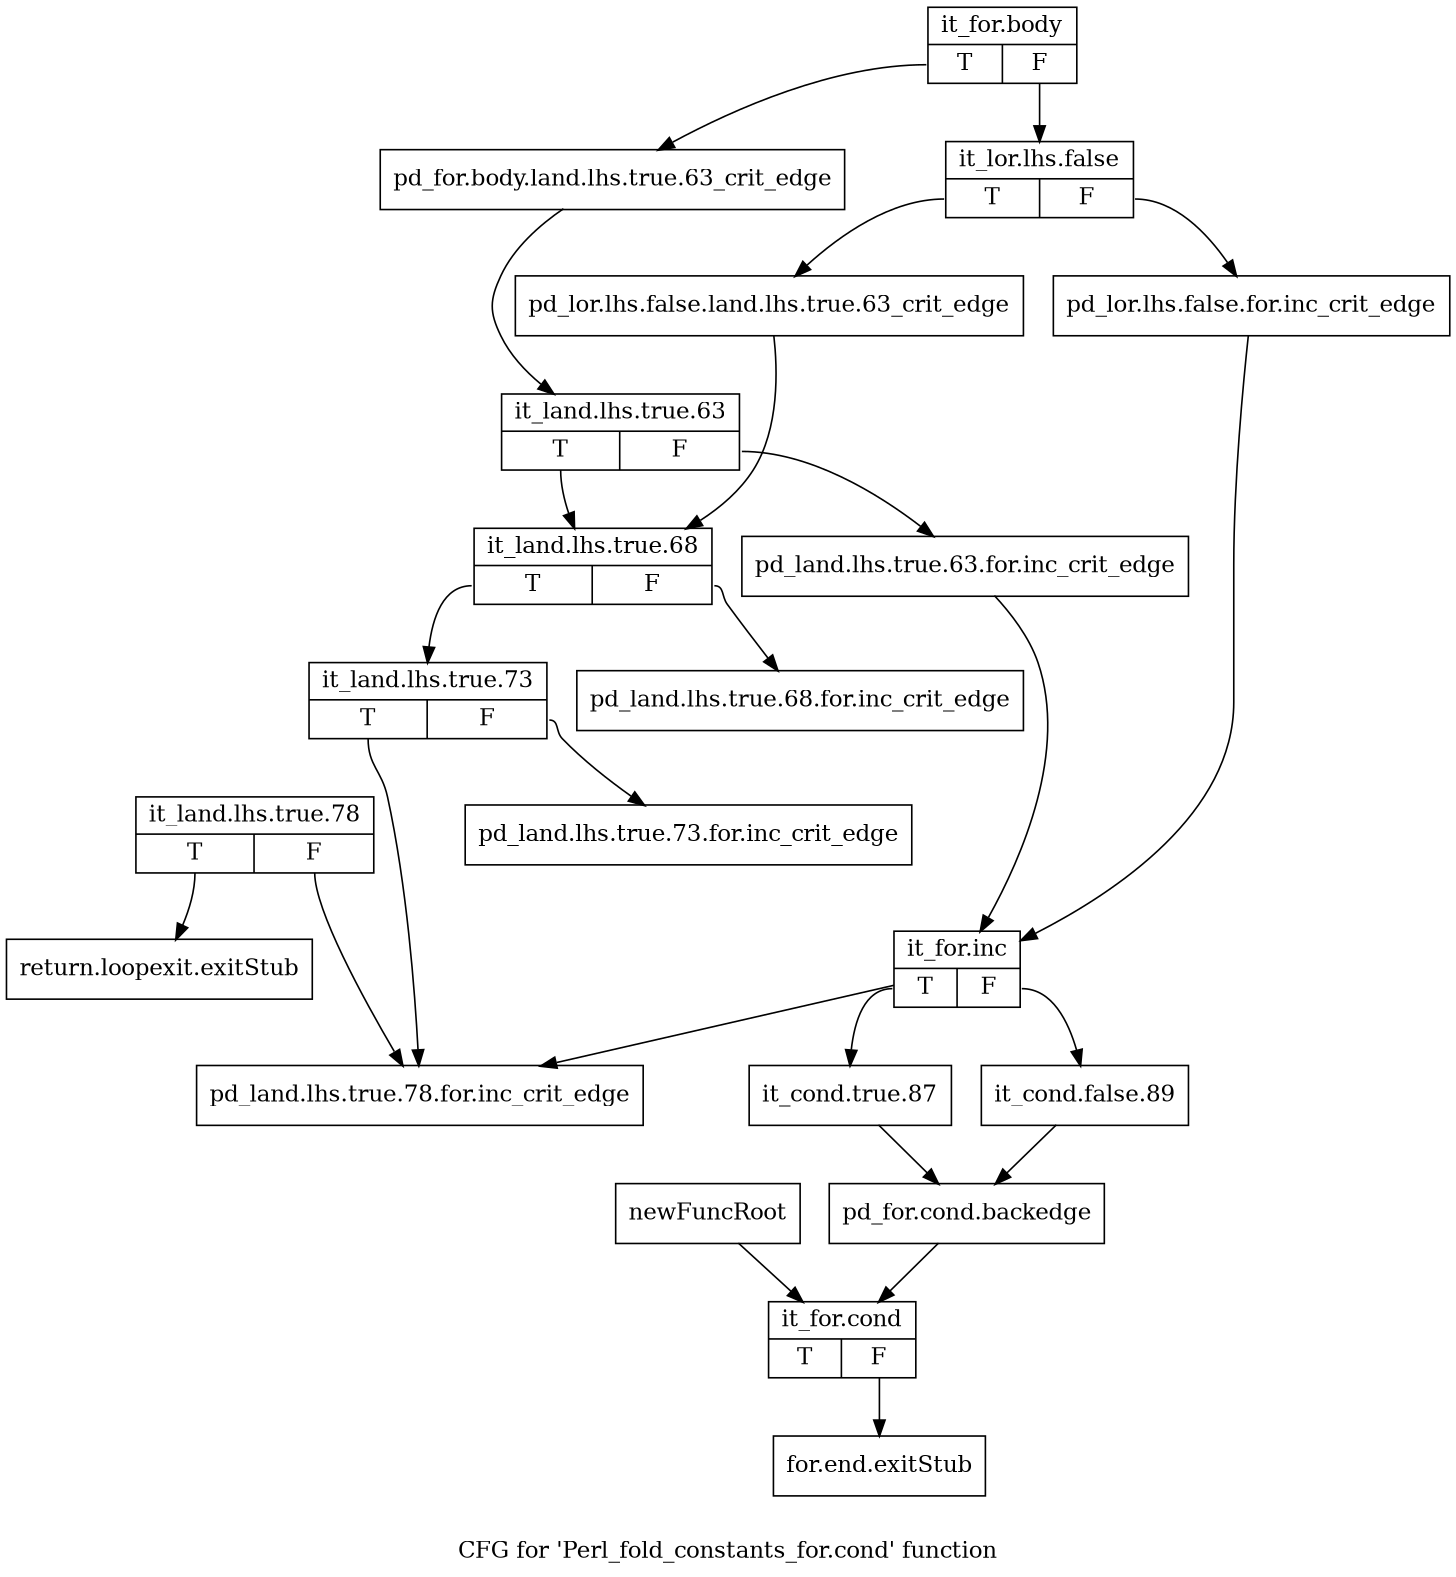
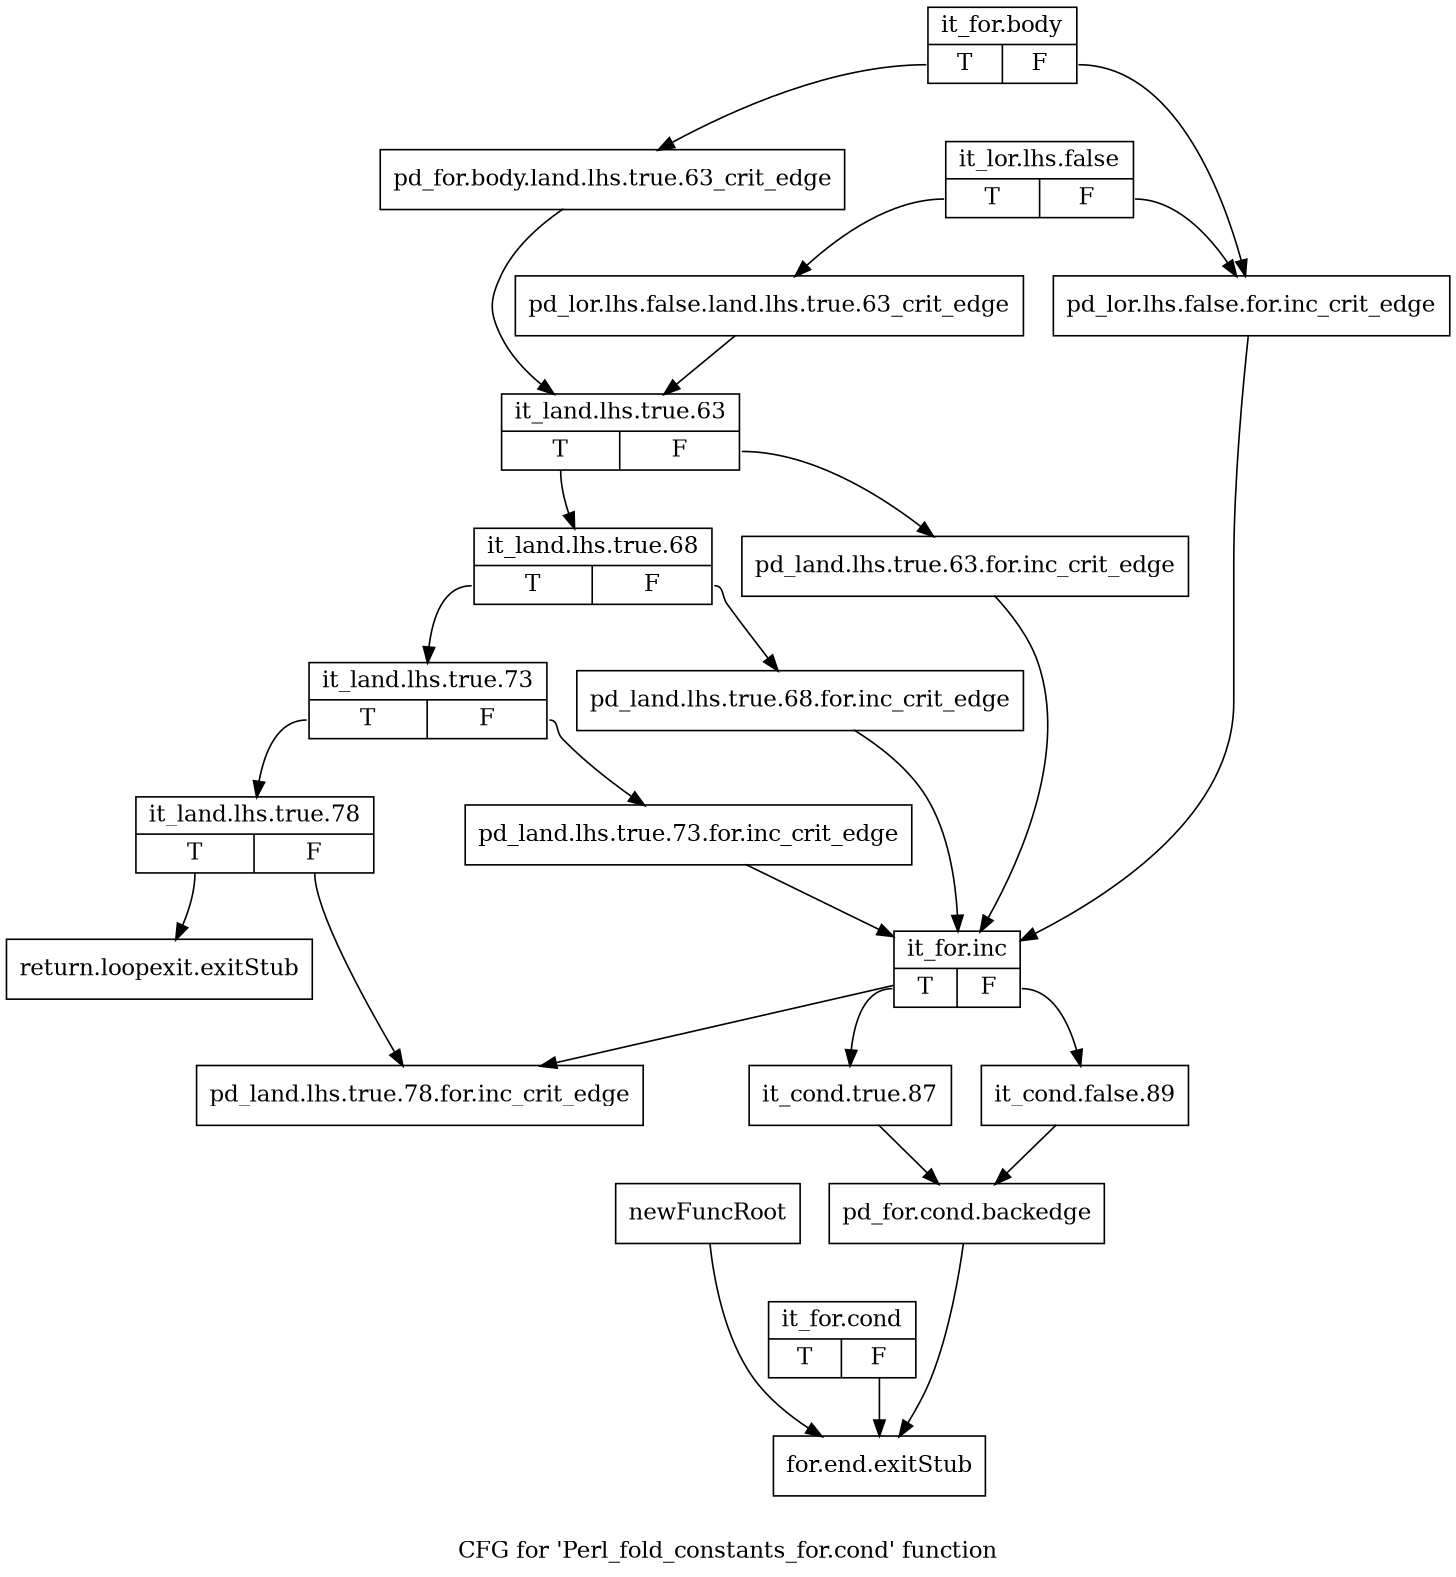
  digraph {
    label="CFG for 'Perl_fold_constants_for.cond' function"
    node [shape=record]
    n1 [label="{newFuncRoot}"]
    n2 [label="{it_for.cond|{<s0>T|<s1>F}}"]
    n3 [label="{for.end.exitStub}"]
    n4 [label="{it_for.body|{<s0>T|<s1>F}}"]
    n5 [label="{pd_for.body.land.lhs.true.63_crit_edge}"]
    n6 [label="{it_lor.lhs.false|{<s0>T|<s1>F}}"]
    n7 [label="{return.loopexit.exitStub}"]
    n8 [label="{it_land.lhs.true.63|{<s0>T|<s1>F}}"]
    n9 [label="{pd_lor.lhs.false.land.lhs.true.63_crit_edge}"]
    n10 [label="{pd_lor.lhs.false.for.inc_crit_edge}"]
    n11 [label="{it_land.lhs.true.68|{<s0>T|<s1>F}}"]
    n12 [label="{pd_land.lhs.true.63.for.inc_crit_edge}"]
    n13 [label="{it_for.inc|{<s0>T|<s1>F}}"]
    n14 [label="{it_cond.true.87}"]
    n15 [label="{it_cond.false.89}"]
    n16 [label="{pd_land.lhs.true.78.for.inc_crit_edge}"]
    n17 [label="{pd_for.cond.backedge}"]
    n18 [label="{it_land.lhs.true.73|{<s0>T|<s1>F}}"]
    n19 [label="{pd_land.lhs.true.68.for.inc_crit_edge}"]
    n20 [label="{it_land.lhs.true.78|{<s0>T|<s1>F}}"]
    n21 [label="{pd_land.lhs.true.73.for.inc_crit_edge}"]
-   n1 -> n2
+   n1 -> n3
    n2 -> n3 [tailport=s1]
    n4 -> n5 [tailport=s0]
-   n4 -> n6 [tailport=s1]
+   n4 -> n10 [tailport=s1]
    n5 -> n8
    n6 -> n9 [tailport=s0]
    n6 -> n10 [tailport=s1]
    n8 -> n11 [tailport=s0]
    n8 -> n12 [tailport=s1]
-   n9 -> n11
+   n9 -> n8
    n10 -> n13
    n11 -> n18 [tailport=s0]
    n11 -> n19 [tailport=s1]
    n12 -> n13
    n13 -> n14 [tailport=s0]
    n13 -> n15 [tailport=s1]
    n13 -> n16
    n14 -> n17
    n15 -> n17
-   n17 -> n2
-   n18 -> n16 [tailport=s0]
+   n17 -> n3
+   n18 -> n20 [tailport=s0]
    n18 -> n21 [tailport=s1]
+   n19 -> n13
    n20 -> n7 [tailport=s0]
    n20 -> n16 [tailport=s1]
+   n21 -> n13
  }
